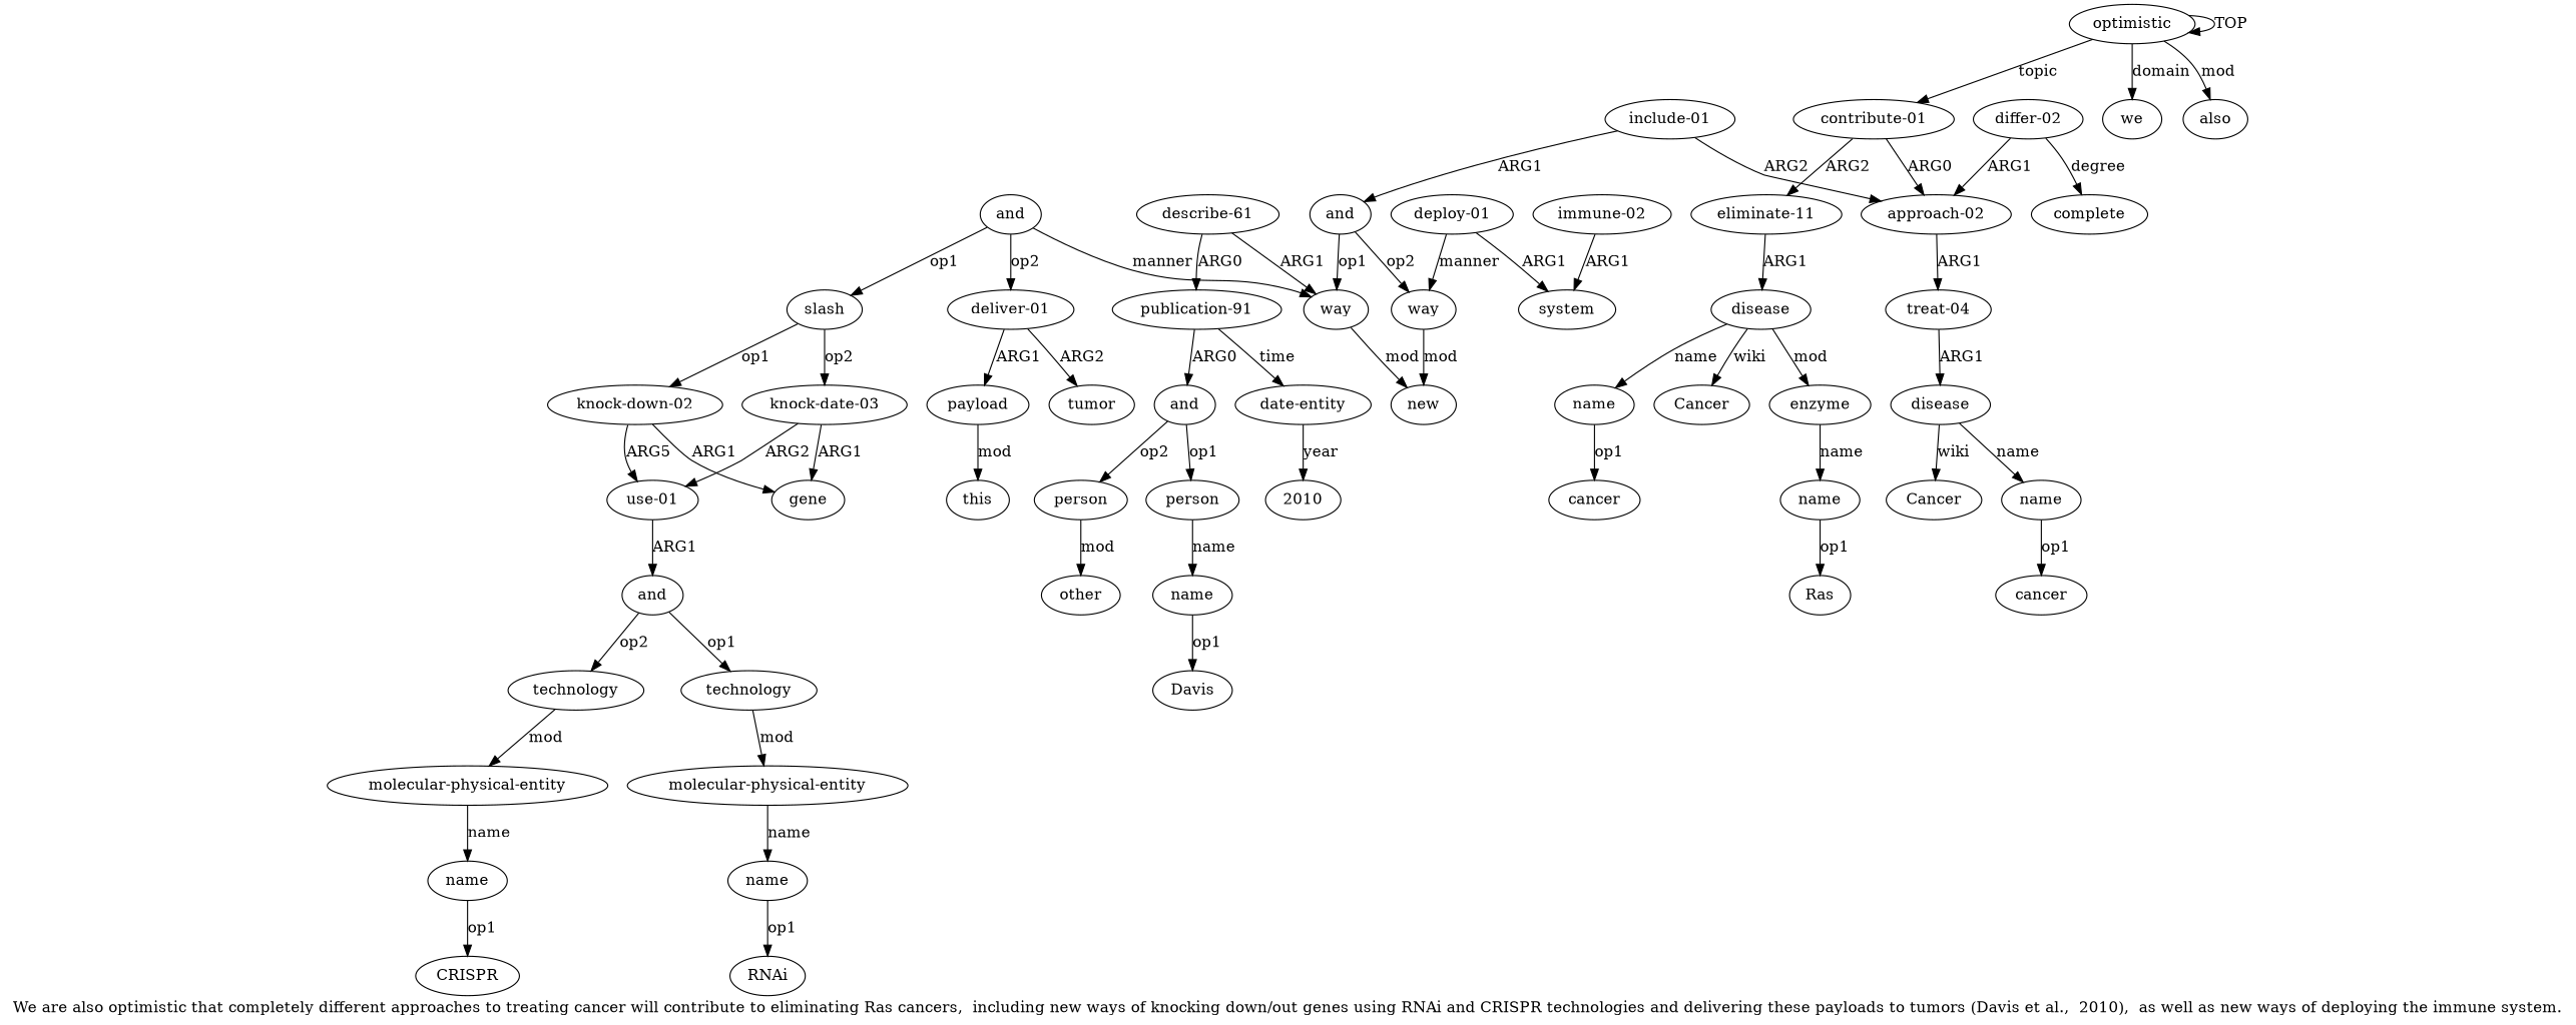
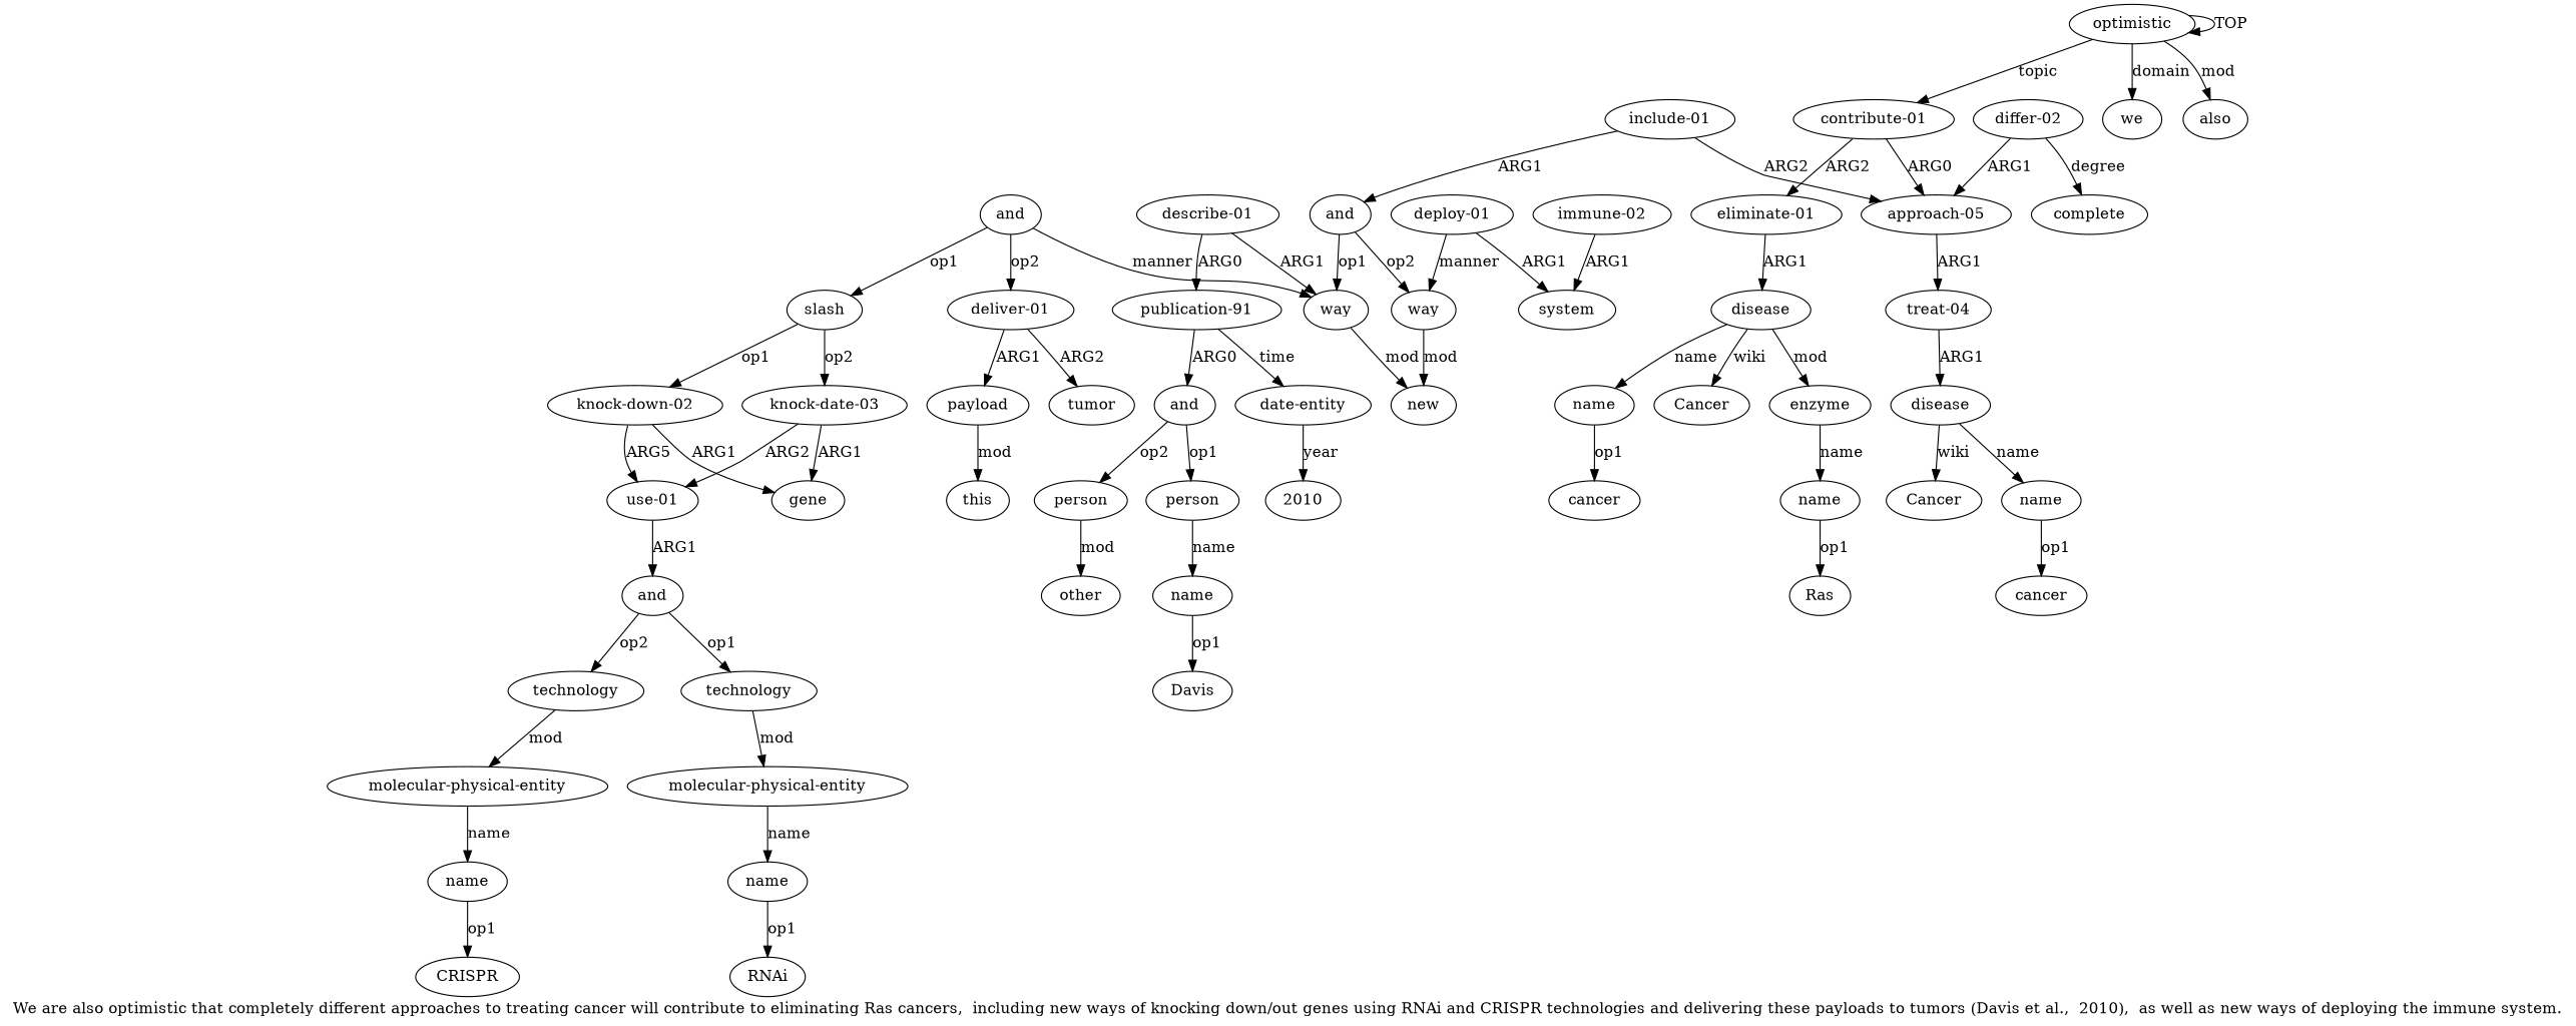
  digraph {
    label="We are also optimistic that completely different approaches to treating cancer will contribute to eliminating Ras cancers,  including new ways of knocking down/out genes using RNAi and CRISPR technologies and delivering these payloads to tumors (Davis et al.,  2010),  as well as new ways of deploying the immune system."
    node [color=black gold_ind=-1 gold_label=name test_ind=-1 test_label=name]
    edge [color=black gold_label=ARG1 test_label=ARG1]
    n1 [gold_ind=20 gold_label=technology label=technology test_ind=20 test_label=technology]
    n2 [gold_ind=21 gold_label="molecular-physical-entity" label="molecular-physical-entity" test_ind=21 test_label="molecular-physical-entity"]
    n3 [gold_ind=22 label=name test_ind=22]
    n4 [gold_label=RNAi label=RNAi test_label=RNAi]
    n5 [gold_ind=23 gold_label=technology label=technology test_ind=23 test_label=technology]
    n6 [gold_ind=24 gold_label="molecular-physical-entity" label="molecular-physical-entity" test_ind=24 test_label="molecular-physical-entity"]
    n7 [gold_ind=25 label=name test_ind=25]
    n8 [gold_label=CRISPR label=CRISPR test_label=CRISPR]
    n9 [gold_ind=26 gold_label="knock-out-03" label="knock-date-03" test_ind=26 test_label="knock-out-03"]
    n10 [gold_ind=17 gold_label=gene label=gene test_ind=17 test_label=gene]
    n11 [gold_ind=18 gold_label="use-01" label="use-01" test_ind=18 test_label="use-01"]
    n12 [gold_ind=19 gold_label=and label=and test_ind=19 test_label=and]
    n13 [gold_ind=27 gold_label="deliver-01" label="deliver-01" test_ind=27 test_label="deliver-01"]
    n14 [gold_ind=28 gold_label=payload label=payload test_ind=28 test_label=payload]
    n15 [gold_ind=30 gold_label=tumor label=tumor test_ind=30 test_label=tumor]
    n16 [gold_ind=29 gold_label=this label=this test_ind=29 test_label=this]
-   n17 [gold_ind=31 gold_label="describe-01" label="describe-61" test_ind=31 test_label="describe-01"]
+   n17 [gold_ind=31 gold_label="describe-01" label="describe-01" test_ind=31 test_label="describe-01"]
    n18 [gold_ind=32 gold_label="publication-91" label="publication-91" test_ind=32 test_label="publication-91"]
    n19 [gold_ind=12 gold_label=way label=way test_ind=12 test_label=way]
    n20 [gold_ind=33 gold_label=and label=and test_ind=33 test_label=and]
    n21 [gold_ind=38 gold_label="date-entity" label="date-entity" test_ind=38 test_label="date-entity"]
    n22 [gold_ind=13 gold_label=new label=new test_ind=13 test_label=new]
    n23 [gold_ind=36 gold_label=person label=person test_ind=36 test_label=person]
    n24 [gold_ind=34 gold_label=person label=person test_ind=34 test_label=person]
    n25 [gold_label=2010 label=2010 test_label=2010]
    n26 [gold_label=Davis label=Davis test_label=Davis]
    n27 [gold_ind=37 gold_label=other label=other test_ind=37 test_label=other]
    n28 [gold_label=cancer label=cancer test_label=cancer]
    n29 [gold_ind=35 label=name test_ind=35]
    n30 [gold_label=Cancer label=Cancer test_label=Cancer]
    n31 [gold_label=Cancer label=Cancer test_label=Cancer]
    n32 [gold_ind=15 gold_label=slash label=slash test_ind=15 test_label=slash]
    n33 [gold_ind=16 gold_label="knock-down-02" label="knock-down-02" test_ind=16 test_label="knock-down-02"]
    n34 [gold_ind=14 gold_label=and label=and test_ind=14 test_label=and]
    n35 [gold_ind=11 gold_label=and label=and test_ind=11 test_label=and]
    n36 [gold_ind=39 gold_label=way label=way test_ind=39 test_label=way]
    n37 [gold_ind=10 gold_label="include-01" label="include-01" test_ind=10 test_label="include-01"]
-   n38 [gold_ind=4 gold_label="approach-02" label="approach-02" test_ind=4 test_label="approach-02"]
+   n38 [gold_ind=4 gold_label="approach-02" label="approach-05" test_ind=4 test_label="approach-02"]
    n39 [gold_ind=5 gold_label="treat-04" label="treat-04" test_ind=5 test_label="treat-04"]
    n40 [gold_ind=6 gold_label=disease label=disease test_ind=6 test_label=disease]
    n41 [gold_ind=1 gold_label=we label=we test_ind=1 test_label=we]
    n42 [gold_ind=0 gold_label=optimistic label=optimistic test_ind=0 test_label=optimistic]
    n43 [gold_ind=3 gold_label="contribute-01" label="contribute-01" test_ind=3 test_label="contribute-01"]
    n44 [gold_ind=2 gold_label=also label=also test_ind=2 test_label=also]
-   n45 [gold_ind=43 gold_label="eliminate-01" label="eliminate-11" test_ind=43 test_label="eliminate-01"]
+   n45 [gold_ind=43 gold_label="eliminate-01" label="eliminate-01" test_ind=43 test_label="eliminate-01"]
    n46 [gold_ind=44 gold_label=disease label=disease test_ind=44 test_label=disease]
    n47 [gold_ind=46 gold_label=enzyme label=enzyme test_ind=46 test_label=enzyme]
    n48 [gold_ind=45 label=name test_ind=45]
    n49 [gold_ind=7 label=name test_ind=7]
    n50 [gold_label=cancer label=cancer test_label=cancer]
    n51 [gold_ind=9 gold_label=complete label=complete test_ind=9 test_label=complete]
    n52 [gold_ind=8 gold_label="differ-02" label="differ-02" test_ind=8 test_label="differ-02"]
    n53 [gold_label=Ras label=Ras test_label=Ras]
    n54 [gold_ind=47 label=name test_ind=47]
    n55 [gold_ind=42 gold_label="immune-02" label="immune-02" test_ind=42 test_label="immune-02"]
    n56 [gold_ind=41 gold_label=system label=system test_ind=41 test_label=system]
    n57 [gold_ind=40 gold_label="deploy-01" label="deploy-01" test_ind=40 test_label="deploy-01"]
    n1 -> n2 [gold_label=mod label=mod test_label=mod]
    n2 -> n3 [gold_label=name label=name test_label=name]
    n3 -> n4 [gold_label=op1 label=op1 test_label=op1]
    n5 -> n6 [gold_label=mod label=mod test_label=mod]
    n6 -> n7 [gold_label=name label=name test_label=name]
    n7 -> n8 [gold_label=op1 label=op1 test_label=op1]
    n9 -> n10 [label=ARG1]
    n9 -> n11 [gold_label=ARG2 label=ARG2 test_label=ARG2]
    n11 -> n12 [label=ARG1]
    n12 -> n1 [gold_label=op1 label=op1 test_label=op1]
    n12 -> n5 [gold_label=op2 label=op2 test_label=op2]
    n13 -> n14 [label=ARG1]
    n13 -> n15 [gold_label=ARG2 label=ARG2 test_label=ARG2]
    n14 -> n16 [gold_label=mod label=mod test_label=mod]
    n17 -> n18 [gold_label=ARG0 label=ARG0 test_label=ARG0]
    n17 -> n19 [label=ARG1]
    n18 -> n20 [gold_label=ARG0 label=ARG0 test_label=ARG0]
    n18 -> n21 [gold_label=time label=time test_label=time]
    n19 -> n22 [gold_label=mod label=mod test_label=mod]
    n20 -> n23 [gold_label=op2 label=op2 test_label=op2]
    n20 -> n24 [gold_label=op1 label=op1 test_label=op1]
    n21 -> n25 [gold_label=year label=year test_label=year]
    n23 -> n27 [gold_label=mod label=mod test_label=mod]
    n24 -> n29 [gold_label=name label=name test_label=name]
    n29 -> n26 [gold_label=op1 label=op1 test_label=op1]
    n32 -> n9 [gold_label=op2 label=op2 test_label=op2]
    n32 -> n33 [gold_label=op1 label=op1 test_label=op1]
    n33 -> n10 [label=ARG1]
    n33 -> n11 [gold_label=ARG5 label=ARG5 test_label=ARG5]
    n34 -> n13 [gold_label=op2 label=op2 test_label=op2]
    n34 -> n19 [gold_label=manner label=manner test_label=manner]
    n34 -> n32 [gold_label=op1 label=op1 test_label=op1]
    n35 -> n19 [gold_label=op1 label=op1 test_label=op1]
    n35 -> n36 [gold_label=op2 label=op2 test_label=op2]
    n36 -> n22 [gold_label=mod label=mod test_label=mod]
    n37 -> n35 [label=ARG1]
    n37 -> n38 [gold_label=ARG2 label=ARG2 test_label=ARG2]
    n38 -> n39 [label=ARG1]
    n39 -> n40 [label=ARG1]
    n40 -> n30 [gold_label=wiki label=wiki test_label=wiki]
    n40 -> n49 [gold_label=name label=name test_label=name]
    n42 -> n41 [gold_label=domain label=domain test_label=domain]
    n42 -> n42 [gold_label=TOP label=TOP test_label=TOP]
    n42 -> n43 [gold_label=topic label=topic test_label=topic]
    n42 -> n44 [gold_label=mod label=mod test_label=mod]
    n43 -> n38 [gold_label=ARG0 label=ARG0 test_label=ARG0]
    n43 -> n45 [gold_label=ARG2 label=ARG2 test_label=ARG2]
    n45 -> n46 [label=ARG1]
    n46 -> n31 [gold_label=wiki label=wiki test_label=wiki]
    n46 -> n47 [gold_label=mod label=mod test_label=mod]
    n46 -> n48 [gold_label=name label=name test_label=name]
    n47 -> n54 [gold_label=name label=name test_label=name]
    n48 -> n28 [gold_label=op1 label=op1 test_label=op1]
    n49 -> n50 [gold_label=op1 label=op1 test_label=op1]
    n52 -> n38 [label=ARG1]
    n52 -> n51 [gold_label=degree label=degree test_label=degree]
    n54 -> n53 [gold_label=op1 label=op1 test_label=op1]
    n55 -> n56 [label=ARG1]
    n57 -> n36 [gold_label=manner label=manner test_label=manner]
    n57 -> n56 [label=ARG1]
  }
